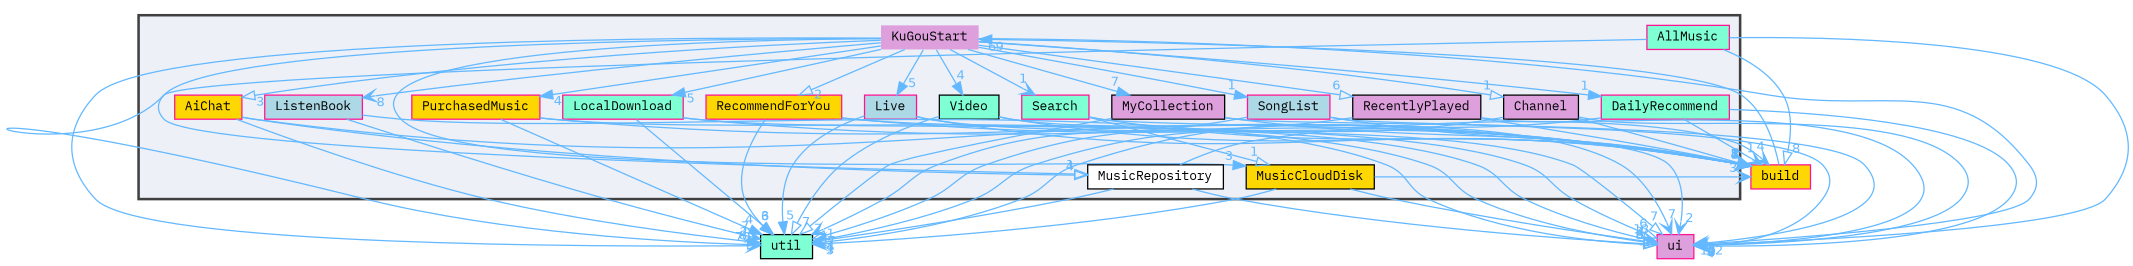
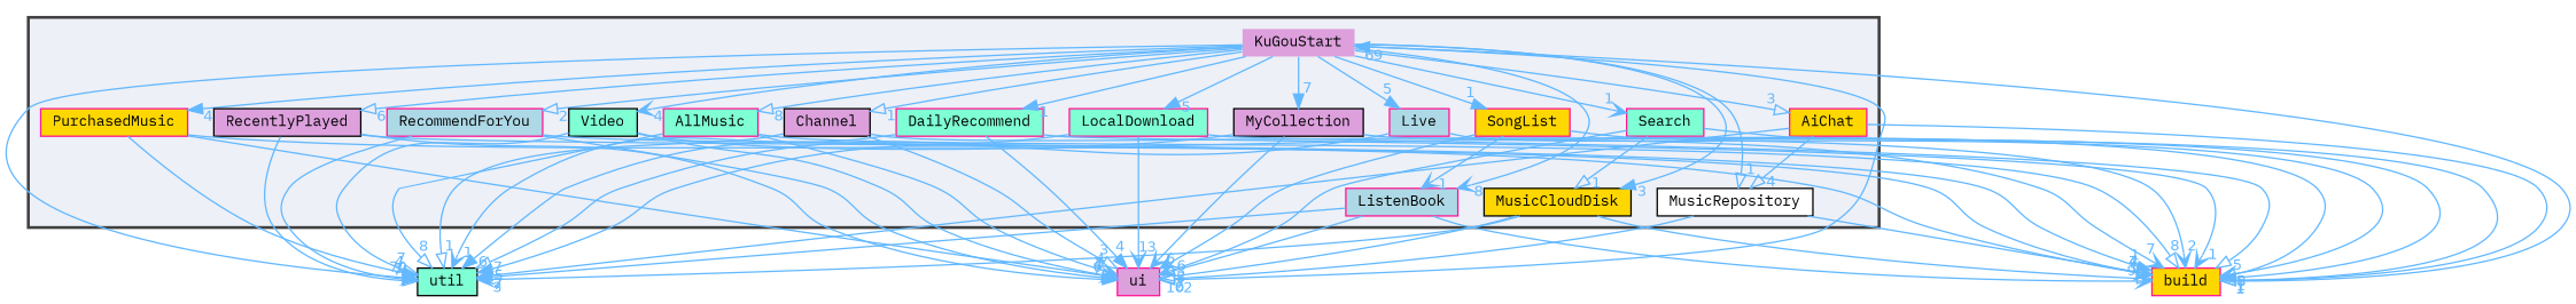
  digraph {
    compound=true
    fontname="IBM Plex Mono"
    node [color=deeppink fillcolor=aquamarine fontname="IBM Plex Mono" fontsize=10 shape=box style=filled]
    edge [arrowhead=onormal color=steelblue1 fontcolor=steelblue1 fontname="IBM Plex Mono" fontsize=10 headlabel=1 labeldistance=1.5 labelfontname=Helvetica labelfontsize=10]
    n1 [color=black fillcolor=plum height=0.2 label=KuGouStart shape=plaintext width=0.4]
    n2 [fillcolor=gold height=0.2 label=AiChat width=0.4]
    n3 [height=0.2 label=AllMusic width=0.4]
    n4 [color=black fillcolor=plum height=0.2 label=Channel width=0.4]
    n5 [height=0.2 label=DailyRecommend width=0.4]
    n6 [fillcolor=lightblue height=0.2 label=ListenBook width=0.4]
    n7 [fillcolor=lightblue height=0.2 label=Live width=0.4]
    n8 [height=0.2 label=LocalDownload width=0.4]
    n9 [color=black fillcolor=gold height=0.2 label=MusicCloudDisk width=0.4]
    n10 [color=black fillcolor=white height=0.2 label=MusicRepository width=0.4]
    n11 [color=black fillcolor=plum height=0.2 label=MyCollection width=0.4]
    n12 [fillcolor=gold height=0.2 label=PurchasedMusic width=0.4]
    n13 [color=black fillcolor=plum height=0.2 label=RecentlyPlayed width=0.4]
-   n14 [fillcolor=gold height=0.2 label=RecommendForYou width=0.4]
+   n14 [fillcolor=lightblue height=0.2 label=RecommendForYou width=0.4]
    n15 [height=0.2 label=Search width=0.4]
-   n16 [fillcolor=lightblue height=0.2 label=SongList width=0.4]
+   n16 [fillcolor=gold height=0.2 label=SongList width=0.4]
    n17 [color=black height=0.2 label=Video width=0.4]
    n18 [fillcolor=plum height=0.2 label=ui width=0.4]
    n19 [color=black height=0.2 label=util width=0.4]
    n20 [fillcolor=gold height=0.2 label=build width=0.4]
    subgraph cluster_1 {
      bgcolor="#edf0f7"
      fontsize=10
      pencolor=grey25
      style="filled,bold"
      n1
      n2
      n3
      n4
      n5
      n6
      n7
      n8
      n9
      n10
      n11
      n12
      n13
      n14
      n15
      n16
      n17
    }
    n1 -> n2 [headlabel=3]
+   n1 -> n3 [headlabel=8]
    n1 -> n4
    n1 -> n5 [arrowhead=normal]
    n1 -> n6 [arrowhead=vee headlabel=8]
    n1 -> n7 [arrowhead=normal headlabel=5]
    n1 -> n8 [arrowhead=normal headlabel=5]
    n1 -> n9 [arrowhead=normal headlabel=3]
    n1 -> n10
    n1 -> n11 [arrowhead=normal headlabel=7]
    n1 -> n12 [arrowhead=normal headlabel=4]
    n1 -> n13 [headlabel=6]
    n1 -> n14 [headlabel=2]
    n1 -> n15 [arrowhead=vee]
    n1 -> n16 [arrowhead=normal]
-   n1 -> n17 [arrowhead=normal headlabel=4]
+   n1 -> n17 [arrowhead=vee headlabel=4]
    n1 -> n18 [headlabel=102]
    n1 -> n19 [arrowhead=vee headlabel=70]
    n2 -> n10 [headlabel=4]
    n2 -> n19 [arrowhead=normal headlabel=2]
    n2 -> n20
    n3 -> n18 [arrowhead=vee headlabel=4]
    n3 -> n19 [headlabel=8]
    n3 -> n20 [headlabel=8]
    n4 -> n18 [headlabel=3]
    n4 -> n19
    n4 -> n20 [arrowhead=vee headlabel=2]
    n5 -> n18 [arrowhead=normal headlabel=4]
    n5 -> n19 [arrowhead=vee]
    n5 -> n20 [arrowhead=vee]
    n6 -> n18 [headlabel=8]
    n6 -> n19 [arrowhead=vee headlabel=7]
-   n7 -> n18 [headlabel=7]
+   n6 -> n20 [arrowhead=vee headlabel=9]
    n7 -> n19 [arrowhead=normal headlabel=5]
    n7 -> n20 [arrowhead=vee headlabel=5]
    n8 -> n18 [arrowhead=vee headlabel=13]
    n8 -> n19 [arrowhead=normal headlabel=6]
    n8 -> n20 [headlabel=5]
    n9 -> n18 [headlabel=7]
    n9 -> n19 [arrowhead=vee headlabel=3]
-   n9 -> n20 [arrowhead=vee headlabel=3]
+   n9 -> n20 [headlabel=3]
    n10 -> n18 [headlabel=6]
-   n10 -> n19 [arrowhead=vee headlabel=4]
    n10 -> n20 [arrowhead=vee headlabel=4]
    n11 -> n18 [arrowhead=vee headlabel=6]
    n11 -> n19 [headlabel=7]
    n11 -> n20 [headlabel=8]
    n12 -> n18 [headlabel=4]
    n12 -> n19 [arrowhead=normal headlabel=4]
    n12 -> n20 [arrowhead=vee headlabel=4]
    n13 -> n18 [arrowhead=normal headlabel=7]
    n13 -> n19 [headlabel=7]
    n13 -> n20 [headlabel=7]
    n14 -> n18 [headlabel=6]
    n14 -> n19 [arrowhead=normal headlabel=3]
    n14 -> n20 [arrowhead=normal]
    n15 -> n9
    n15 -> n18 [arrowhead=vee headlabel=2]
    n15 -> n20
    n16 -> n18 [arrowhead=vee headlabel=6]
-   n16 -> n19 [arrowhead=vee]
+   n16 -> n6 [arrowhead=vee]
    n16 -> n20 [arrowhead=normal]
    n17 -> n18 [arrowhead=vee headlabel=7]
    n17 -> n19 [headlabel=7]
    n17 -> n20 [arrowhead=vee headlabel=7]
    n20 -> n1 [arrowhead=normal headlabel=69]
  }
